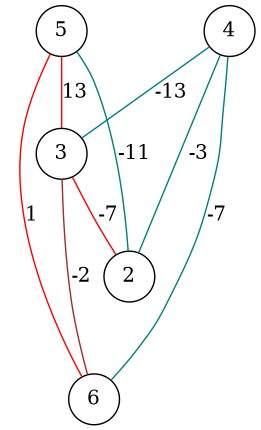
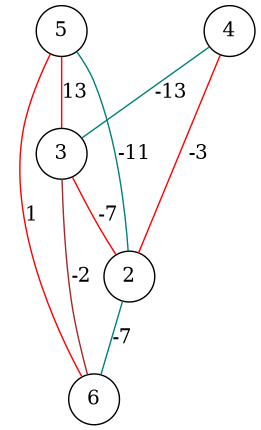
  graph {
    fontname="Helvetica,Arial,sans-serif"
    node [shape=circle]
    edge [color=red]
    n1 [label=6]
    5
    2
    3
    4
    5 -- n1 [label=1]
    5 -- 2 [color=teal label=-11]
    5 -- 3 [label=13]
    3 -- n1 [color=brown label=-2]
    3 -- 2 [label=-7]
-   4 -- n1 [color=teal label=-7]
-   4 -- 2 [color=teal label=-3]
+   2 -- n1 [color=teal label=-7]
+   4 -- 2 [label=-3]
    4 -- 3 [color=teal label=-13]
  }
